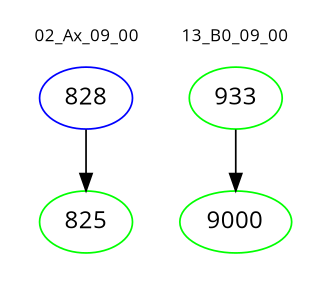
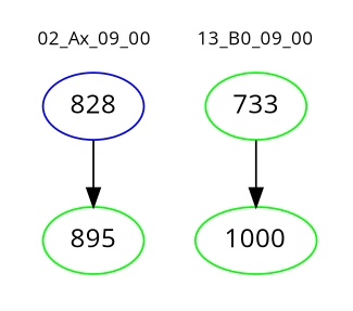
  digraph {
    fontname="Open Sans"
    node [color=green fontname="Open Sans"]
    edge [color=black fontname="Open Sans"]
    n1 [color=blue label=828]
-   n2 [label=825]
-   n3 [label=933]
-   n4 [label=9000]
+   n2 [label=895]
+   n3 [label=733]
+   n4 [label=1000]
    subgraph cluster_1 {
      color=white
      fontsize=10
      label="02_Ax_09_00"
      n1
      n2
    }
    subgraph cluster_2 {
      color=white
      fontsize=10
      label="13_B0_09_00"
      n3
      n4
    }
    n1 -> n2
    n3 -> n4
  }
